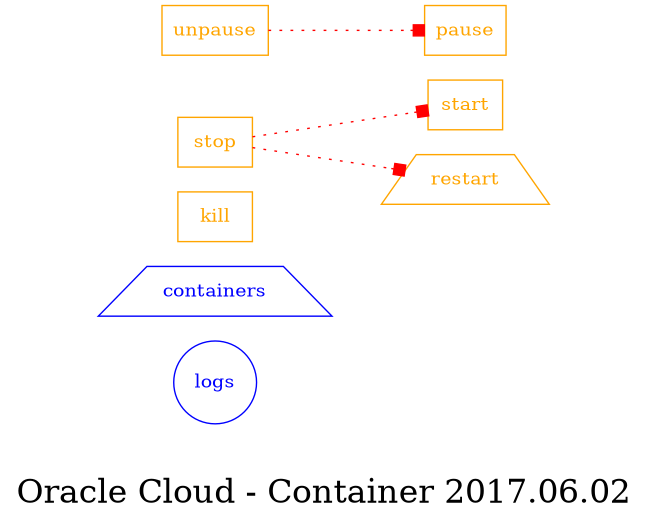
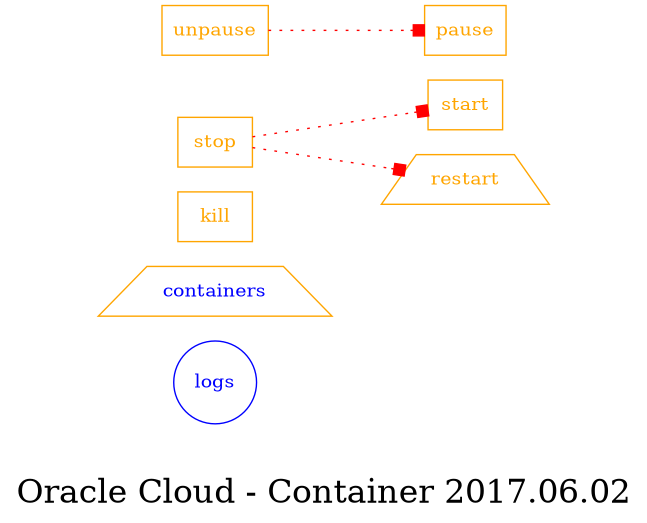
  digraph {
    fontsize=24
    label="Oracle Cloud - Container 2017.06.02"
    splines=true
    rankdir=LR
    node [color=orange fontcolor=orange shape=box]
    edge [arrowhead=box arrowtail=none color=red fontcolor=red style=dotted]
    logs [color=blue fontcolor=blue shape=circle]
-   containers [color=blue fontcolor=blue shape=trapezium]
+   containers [fontcolor=blue shape=trapezium]
    kill
    start
    stop
    restart [shape=trapezium]
    unpause
    pause
    stop -> start
    stop -> restart
    unpause -> pause
  }
